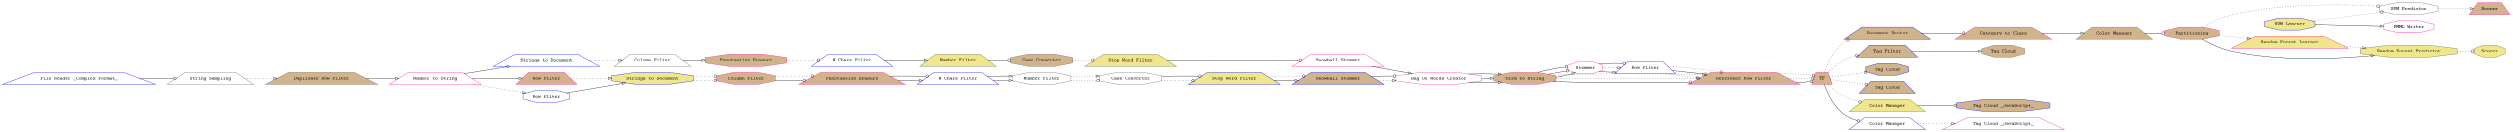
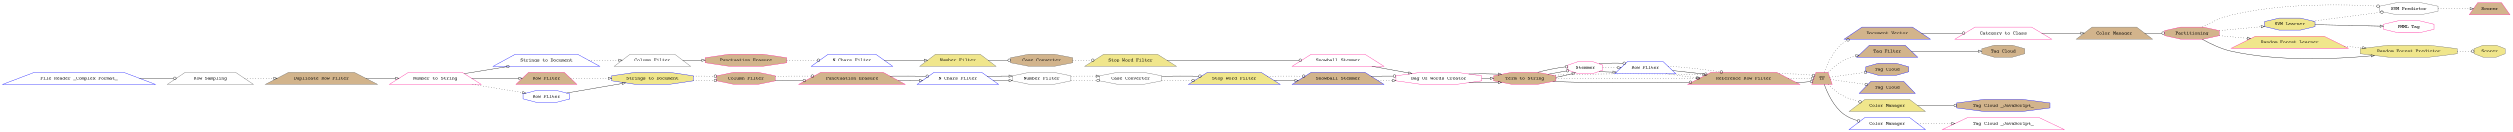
  digraph {
    fontname="Courier Prime"
    rankdir=LR
    node [color=deeppink fillcolor=tan fontname="Courier Prime" shape=trapezium style=filled]
    edge [arrowhead=odot fontname="Courier Prime" style=solid]
    n1 [label="Punctuation Erasure" shape=octagon]
    n2 [color=blue fillcolor=white label="N Chars Filter"]
    n3 [color=gray40 fillcolor=khaki label="Number Filter"]
    n4 [color=gray40 label="Case Converter" shape=octagon]
    n5 [color=gray40 fillcolor=khaki label="Stop Word Filter"]
    n6 [fillcolor=white label="Snowball Stemmer"]
    n7 [fillcolor=white label="Bag Of Words Creator" shape=octagon]
    n8 [label="Term to String" shape=octagon]
    n9 [color=gray40 label="Color Manager"]
    n10 [label=Partitioning shape=octagon]
    n11 [color=gray40 fillcolor=white label="SVM Predictor" shape=octagon]
    n12 [color=blue fillcolor=khaki label="SVM Learner" shape=octagon]
    n13 [fillcolor=khaki label="Random Forest Learner"]
    n14 [color=gray40 fillcolor=khaki label="Random Forest Predictor" shape=octagon]
    n15 [label=Scorer]
-   n16 [fillcolor=white label="PMML Writer" shape=octagon]
+   n16 [fillcolor=white label="PMML Tag" shape=octagon]
    n17 [color=gray40 fillcolor=khaki label=Scorer shape=octagon]
-   n18 [label="Category to Class"]
+   n18 [fillcolor=white label="Category to Class"]
    n19 [color=blue fillcolor=white label="Strings to Document"]
    n20 [color=gray40 fillcolor=white label="Column Filter"]
    n21 [color=blue label="Document Vector"]
    n22 [fillcolor=white label=Stemmer shape=octagon]
    n23 [label="Reference Row Filter"]
    n24 [color=blue fillcolor=white label="Row Filter"]
    n25 [label=TF]
    n26 [color=blue label="Tag Filter"]
    n27 [color=blue label="Tag Cloud" shape=octagon]
    n28 [color=blue label="Tag Cloud"]
    n29 [color=gray40 fillcolor=khaki label="Color Manager"]
    n30 [color=blue fillcolor=white label="Color Manager"]
    n31 [color=gray40 label="Tag Cloud" shape=octagon]
    n32 [color=blue label="Tag Cloud _JavaScript_" shape=octagon]
    n33 [fillcolor=white label="Tag Cloud _JavaScript_"]
    n34 [color=blue fillcolor=white label="File Reader _Complex Format_"]
-   n35 [color=gray40 fillcolor=white label="String Sampling"]
+   n35 [color=gray40 fillcolor=white label="Row Sampling"]
    n36 [color=gray40 label="Duplicate Row Filter"]
    n37 [fillcolor=white label="Number to String"]
    n38 [label="Row Filter"]
    n39 [color=blue fillcolor=white label="Row Filter" shape=octagon]
    n40 [color=blue fillcolor=khaki label="Strings to Document" shape=octagon]
    n41 [label="Column Filter" shape=octagon]
    n42 [label="Punctuation Erasure"]
    n43 [color=blue fillcolor=white label="N Chars Filter"]
    n44 [color=gray40 fillcolor=white label="Number Filter" shape=octagon]
    n45 [color=gray40 fillcolor=white label="Case Converter" shape=octagon]
    n46 [color=blue fillcolor=khaki label="Stop Word Filter"]
    n47 [color=blue label="Snowball Stemmer"]
    n1 -> n2 [style=dotted]
    n2 -> n3 [arrowhead=onormal]
    n3 -> n4
    n4 -> n5 [style=dotted]
    n5 -> n6
    n6 -> n7 [arrowhead=onormal]
    n7 -> n8 [arrowhead=onormal]
    n7 -> n8 [arrowhead=onormal]
    n7 -> n8 [arrowhead=onormal]
    n8 -> n22 [arrowhead=onormal]
    n8 -> n22
    n8 -> n22
    n8 -> n23
    n8 -> n23 [style=dotted]
    n8 -> n23 [arrowhead=onormal style=dotted]
    n9 -> n10
    n10 -> n11 [style=dotted]
+   n10 -> n12 [arrowhead=onormal style=dotted]
    n10 -> n13 [arrowhead=onormal style=dotted]
    n10 -> n14 [arrowhead=onormal]
    n11 -> n15 [arrowhead=onormal style=dotted]
    n12 -> n11 [style=dotted]
    n12 -> n16 [arrowhead=onormal]
    n13 -> n14 [arrowhead=onormal style=dotted]
    n14 -> n17 [style=dotted]
    n18 -> n9 [arrowhead=onormal]
    n19 -> n20 [arrowhead=onormal style=dotted]
    n20 -> n1 [arrowhead=onormal]
    n21 -> n18
    n22 -> n24 [arrowhead=onormal]
    n22 -> n24 [arrowhead=onormal style=dotted]
    n22 -> n24
    n23 -> n25
    n23 -> n25 [style=dotted]
    n23 -> n25 [style=dotted]
    n24 -> n23 [arrowhead=onormal style=dotted]
    n24 -> n23
    n24 -> n23 [style=dotted]
    n25 -> n21 [style=dotted]
    n25 -> n26 [arrowhead=onormal style=dotted]
    n25 -> n27 [style=dotted]
    n25 -> n28 [style=dotted]
    n25 -> n29 [style=dotted]
    n25 -> n30
    n26 -> n31 [arrowhead=onormal]
    n29 -> n32
    n30 -> n33 [arrowhead=onormal style=dotted]
    n34 -> n35
    n35 -> n36 [arrowhead=onormal style=dotted]
    n36 -> n37 [arrowhead=onormal]
    n37 -> n19
    n37 -> n38 [arrowhead=onormal]
    n37 -> n39 [arrowhead=onormal style=dotted]
    n38 -> n40 [arrowhead=onormal style=dotted]
    n39 -> n40 [arrowhead=onormal]
    n40 -> n41 [style=dotted]
    n40 -> n41 [style=dotted]
    n41 -> n42
    n41 -> n42 [style=dotted]
    n42 -> n43 [arrowhead=onormal]
    n42 -> n43
    n43 -> n44 [arrowhead=onormal]
    n43 -> n44 [arrowhead=onormal]
    n44 -> n45 [style=dotted]
    n44 -> n45 [arrowhead=onormal style=dotted]
    n45 -> n46 [style=dotted]
    n45 -> n46
    n46 -> n47 [arrowhead=onormal]
    n46 -> n47 [style=dotted]
    n47 -> n7 [arrowhead=onormal style=dotted]
    n47 -> n7
  }
